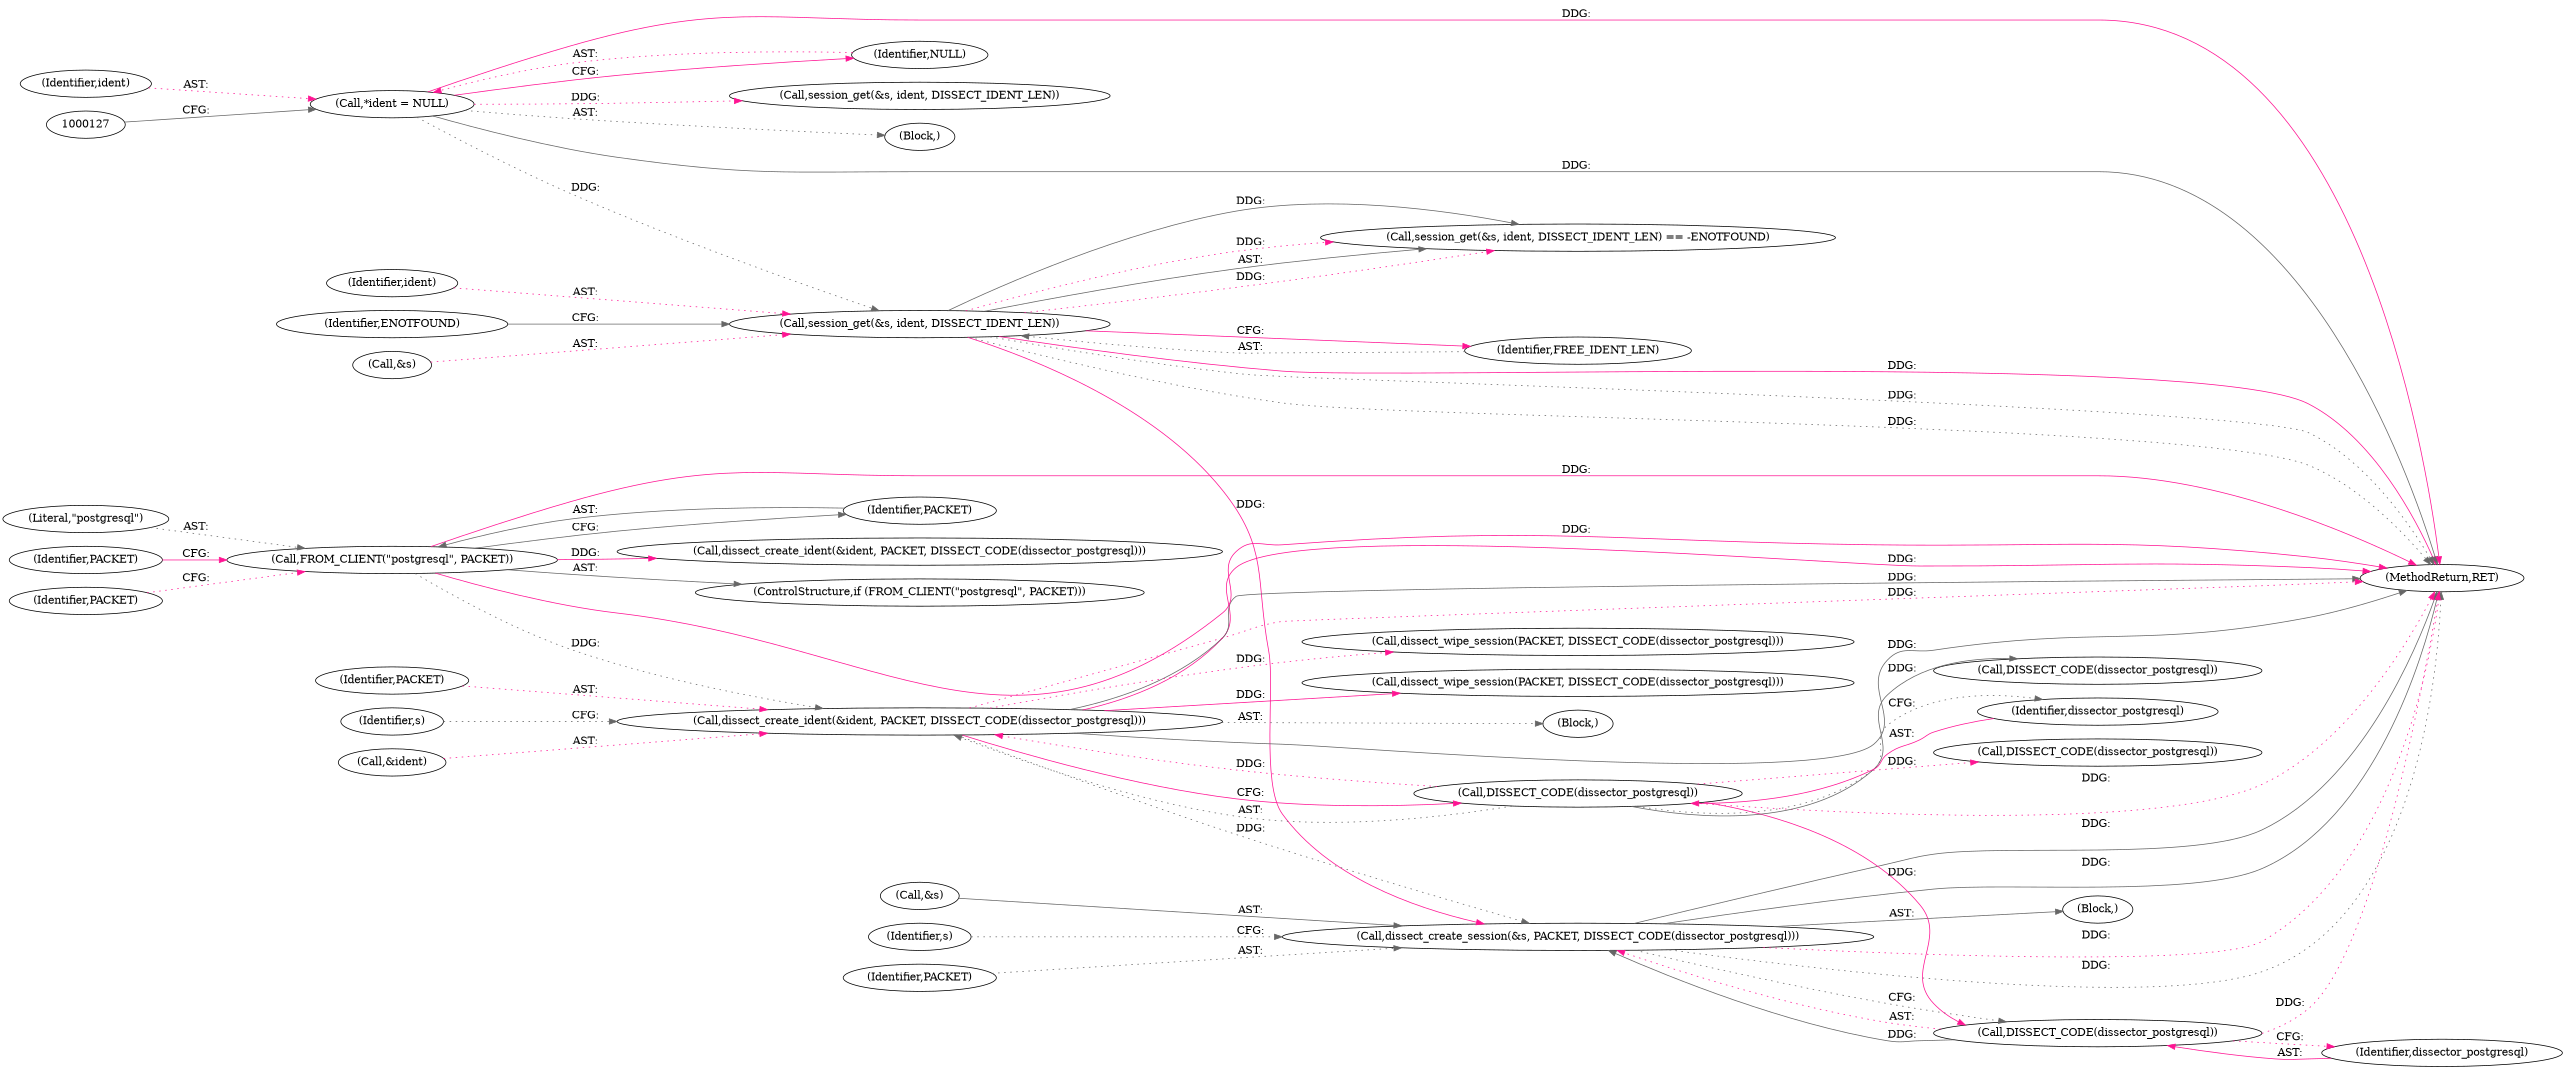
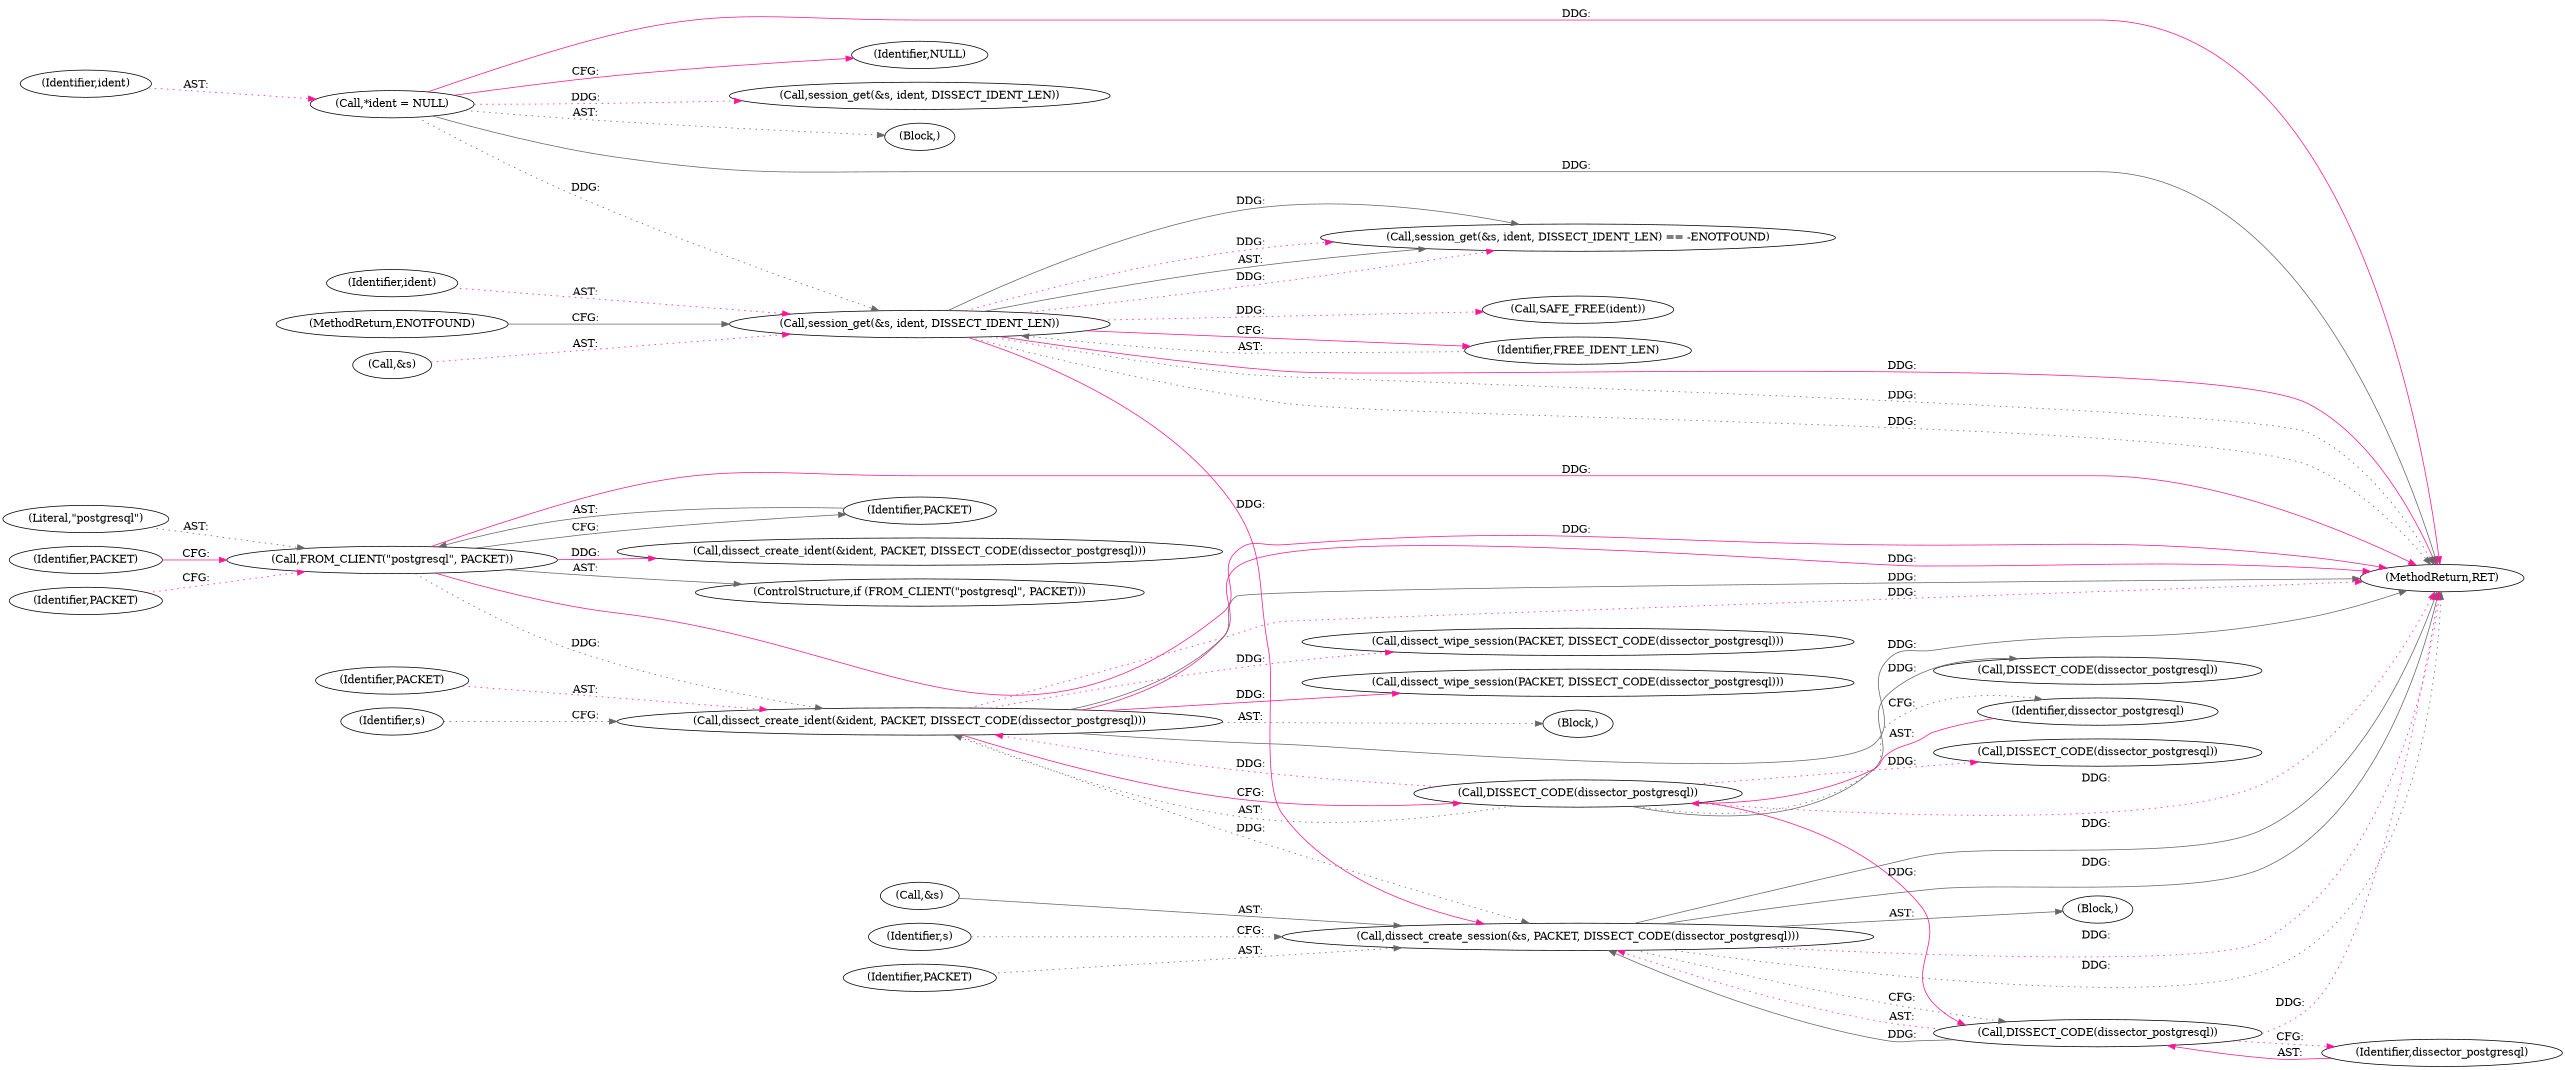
  digraph {
    rankdir=LR
    edge [color=deeppink style=dotted]
    n1 [label="(Call,dissect_create_session(&s, PACKET, DISSECT_CODE(dissector_postgresql)))"]
    n2 [label="(Call,DISSECT_CODE(dissector_postgresql))"]
    n3 [label="(MethodReturn,RET)"]
    n4 [label="(Block,)"]
    n5 [label="(Identifier,dissector_postgresql)"]
    n6 [label="(Call,session_get(&s, ident, DISSECT_IDENT_LEN))"]
+   n7 [label="(Call,SAFE_FREE(ident))"]
    n8 [label="(Identifier,FREE_IDENT_LEN)"]
    n9 [label="(Call,session_get(&s, ident, DISSECT_IDENT_LEN) == -ENOTFOUND)"]
    n10 [label="(Call,*ident = NULL)"]
    n11 [label="(Call,session_get(&s, ident, DISSECT_IDENT_LEN))"]
    n12 [label="(Identifier,NULL)"]
    n13 [label="(Block,)"]
    n14 [label="(Call,dissect_create_ident(&ident, PACKET, DISSECT_CODE(dissector_postgresql)))"]
    n15 [label="(Call,DISSECT_CODE(dissector_postgresql))"]
    n16 [label="(Call,dissect_wipe_session(PACKET, DISSECT_CODE(dissector_postgresql)))"]
    n17 [label="(Call,dissect_wipe_session(PACKET, DISSECT_CODE(dissector_postgresql)))"]
    n18 [label="(Block,)"]
    n19 [label="(Identifier,dissector_postgresql)"]
    n20 [label="(Call,DISSECT_CODE(dissector_postgresql))"]
    n21 [label="(Call,DISSECT_CODE(dissector_postgresql))"]
    n22 [label="(Call,FROM_CLIENT(\"postgresql\", PACKET))"]
    n23 [label="(Call,dissect_create_ident(&ident, PACKET, DISSECT_CODE(dissector_postgresql)))"]
    n24 [label="(Identifier,PACKET)"]
    n25 [label="(ControlStructure,if (FROM_CLIENT(\"postgresql\", PACKET)))"]
    n26 [label="(Call,&s)"]
    n27 [label="(Identifier,ident)"]
    n28 [label="(Literal,\"postgresql\")"]
-   n29 [label="(Identifier,ENOTFOUND)"]
+   n29 [label="(MethodReturn,ENOTFOUND)"]
    n30 [label="(Call,&s)"]
    n31 [label="(Identifier,s)"]
    n32 [label="(Identifier,PACKET)"]
    n33 [label="(Identifier,PACKET)"]
    n34 [label="(Identifier,PACKET)"]
    n35 [label="(Identifier,ident)"]
    n36 [label="(Identifier,s)"]
    n37 [label="(Identifier,PACKET)"]
-   n38 [label="(Call,&ident)"]
-   1000127
    n1 -> n2 [color=gray40 label="CFG: "]
    n1 -> n3 [color=gray40 label="DDG: " style=solid]
    n1 -> n3 [color=gray40 label="DDG: " style=solid]
    n1 -> n3 [label="DDG: "]
    n1 -> n3 [color=gray40 label="DDG: "]
    n1 -> n4 [color=gray40 label="AST: " style=solid]
    n2 -> n1 [label="AST: "]
    n2 -> n1 [color=gray40 label="DDG: " style=solid]
    n2 -> n3 [label="DDG: "]
    n2 -> n5 [label="CFG: "]
    n5 -> n2 [label="AST: " style=solid]
    n6 -> n1 [label="DDG: " style=solid]
    n6 -> n3 [label="DDG: " style=solid]
    n6 -> n3 [color=gray40 label="DDG: "]
    n6 -> n3 [color=gray40 label="DDG: "]
+   n6 -> n7 [label="DDG: "]
    n6 -> n8 [label="CFG: " style=solid]
    n6 -> n9 [color=gray40 label="AST: " style=solid]
    n6 -> n9 [label="DDG: "]
    n6 -> n9 [color=gray40 label="DDG: " style=solid]
    n6 -> n9 [label="DDG: "]
    n8 -> n6 [color=gray40 label="AST: "]
    n10 -> n3 [color=gray40 label="DDG: " style=solid]
    n10 -> n3 [label="DDG: " style=solid]
    n10 -> n6 [color=gray40 label="DDG: "]
    n10 -> n11 [label="DDG: "]
    n10 -> n12 [label="CFG: " style=solid]
    n10 -> n13 [color=gray40 label="AST: "]
-   n12 -> n10 [label="AST: "]
    n14 -> n1 [color=gray40 label="DDG: "]
    n14 -> n3 [color=gray40 label="DDG: " style=solid]
    n14 -> n3 [label="DDG: " style=solid]
    n14 -> n3 [color=gray40 label="DDG: " style=solid]
    n14 -> n3 [label="DDG: "]
    n14 -> n15 [label="CFG: " style=solid]
    n14 -> n16 [label="DDG: "]
    n14 -> n17 [label="DDG: " style=solid]
    n14 -> n18 [color=gray40 label="AST: "]
    n15 -> n2 [label="DDG: " style=solid]
    n15 -> n3 [label="DDG: "]
    n15 -> n14 [color=gray40 label="AST: "]
    n15 -> n14 [label="DDG: "]
    n15 -> n19 [color=gray40 label="CFG: "]
    n15 -> n20 [color=gray40 label="DDG: " style=solid]
    n15 -> n21 [label="DDG: "]
    n19 -> n15 [label="AST: " style=solid]
    n22 -> n3 [label="DDG: " style=solid]
    n22 -> n3 [label="DDG: " style=solid]
    n22 -> n14 [color=gray40 label="DDG: "]
    n22 -> n23 [label="DDG: " style=solid]
    n22 -> n24 [color=gray40 label="CFG: " style=solid]
    n22 -> n25 [color=gray40 label="AST: " style=solid]
    n24 -> n22 [color=gray40 label="AST: " style=solid]
    n26 -> n1 [color=gray40 label="AST: " style=solid]
    n27 -> n6 [label="AST: "]
    n28 -> n22 [color=gray40 label="AST: "]
    n29 -> n6 [color=gray40 label="CFG: " style=solid]
    n30 -> n6 [label="AST: "]
    n31 -> n1 [color=gray40 label="CFG: "]
    n32 -> n22 [label="CFG: " style=solid]
    n33 -> n1 [color=gray40 label="AST: "]
    n34 -> n14 [label="AST: "]
    n35 -> n10 [label="AST: "]
    n36 -> n14 [color=gray40 label="CFG: "]
    n37 -> n22 [label="CFG: "]
-   n38 -> n14 [label="AST: "]
-   1000127 -> n10 [color=gray40 label="CFG: " style=solid]
  }
